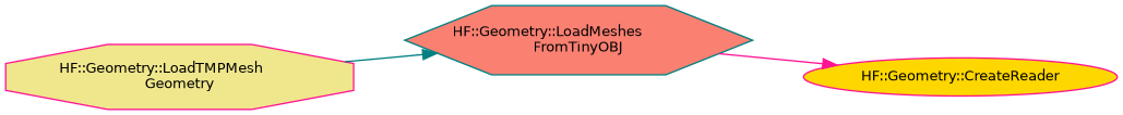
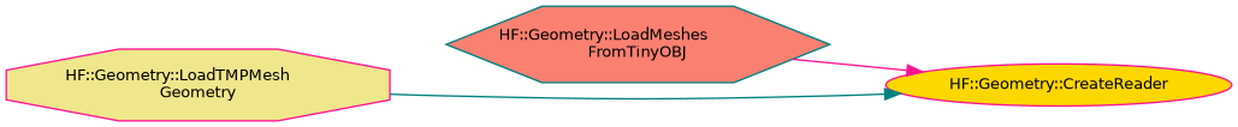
  digraph {
    rankdir=RL
    node [color=deeppink fontname=Helvetica fontsize=10 style=filled]
    edge [dir=back fontname=Helvetica fontsize=10 labelfontname=Helvetica labelfontsize=10 style=solid]
    n1 [fillcolor=gold fontcolor=black height=0.2 label="HF::Geometry::CreateReader" shape=ellipse width=0.4]
    n2 [color=teal fillcolor=salmon height=0.2 label="HF::Geometry::LoadMeshes\lFromTinyOBJ" shape=hexagon width=0.4]
    n3 [fillcolor=khaki height=0.2 label="HF::Geometry::LoadTMPMesh\lGeometry" shape=octagon width=0.4]
    n1 -> n2 [color=deeppink]
-   n2 -> n3 [color=teal]
+   n1 -> n3 [color=teal]
  }
